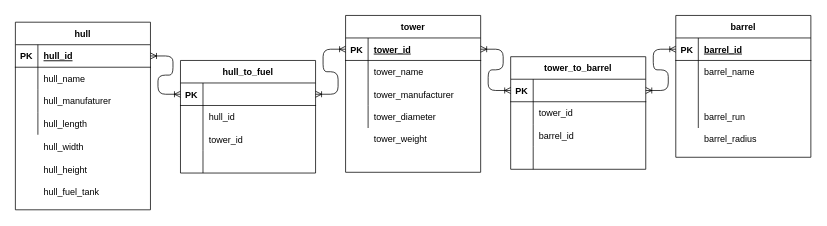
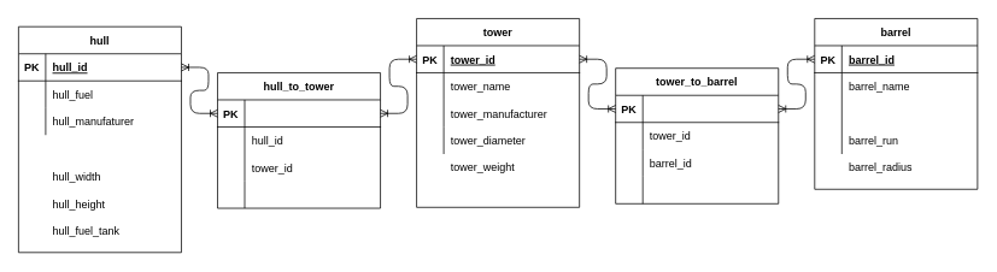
  <mxCell id="0" />
  <mxCell id="1" parent="0" />
  <mxCell id="2" value="barrel" style="shape=table;startSize=30;container=1;collapsible=1;childLayout=tableLayout;fixedRows=1;rowLines=0;fontStyle=1;align=center;resizeLast=1;" vertex="1" parent="1"><mxGeometry x="900" y="20" width="180" height="189" as="geometry" /></mxCell>
  <mxCell id="3" value="" style="shape=partialRectangle;collapsible=0;dropTarget=0;pointerEvents=0;fillColor=none;top=0;left=0;bottom=1;right=0;points=[[0,0.5],[1,0.5]];portConstraint=eastwest;" vertex="1" parent="2"><mxGeometry y="30" width="180" height="30" as="geometry" /></mxCell>
  <mxCell id="4" value="PK" style="shape=partialRectangle;connectable=0;fillColor=none;top=0;left=0;bottom=0;right=0;fontStyle=1;overflow=hidden;" vertex="1" parent="3"><mxGeometry width="30" height="30" as="geometry" /></mxCell>
  <mxCell id="5" value="barrel_id" style="shape=partialRectangle;connectable=0;fillColor=none;top=0;left=0;bottom=0;right=0;align=left;spacingLeft=6;fontStyle=5;overflow=hidden;" vertex="1" parent="3"><mxGeometry x="30" width="150" height="30" as="geometry" /></mxCell>
  <mxCell id="6" value="" style="shape=partialRectangle;collapsible=0;dropTarget=0;pointerEvents=0;fillColor=none;top=0;left=0;bottom=0;right=0;points=[[0,0.5],[1,0.5]];portConstraint=eastwest;" vertex="1" parent="2"><mxGeometry y="60" width="180" height="30" as="geometry" /></mxCell>
  <mxCell id="7" value="" style="shape=partialRectangle;connectable=0;fillColor=none;top=0;left=0;bottom=0;right=0;editable=1;overflow=hidden;" vertex="1" parent="6"><mxGeometry width="30" height="30" as="geometry" /></mxCell>
  <mxCell id="8" value="barrel_name" style="shape=partialRectangle;connectable=0;fillColor=none;top=0;left=0;bottom=0;right=0;align=left;spacingLeft=6;overflow=hidden;" vertex="1" parent="6"><mxGeometry x="30" width="150" height="30" as="geometry" /></mxCell>
  <mxCell id="9" value="" style="shape=partialRectangle;collapsible=0;dropTarget=0;pointerEvents=0;fillColor=none;top=0;left=0;bottom=0;right=0;points=[[0,0.5],[1,0.5]];portConstraint=eastwest;" vertex="1" parent="2"><mxGeometry y="90" width="180" height="30" as="geometry" /></mxCell>
  <mxCell id="10" value="" style="shape=partialRectangle;connectable=0;fillColor=none;top=0;left=0;bottom=0;right=0;editable=1;overflow=hidden;" vertex="1" parent="9"><mxGeometry width="30" height="30" as="geometry" /></mxCell>
  <mxCell id="11" value="" style="shape=partialRectangle;collapsible=0;dropTarget=0;pointerEvents=0;fillColor=none;top=0;left=0;bottom=0;right=0;points=[[0,0.5],[1,0.5]];portConstraint=eastwest;" vertex="1" parent="2"><mxGeometry y="120" width="180" height="30" as="geometry" /></mxCell>
  <mxCell id="12" value="" style="shape=partialRectangle;connectable=0;fillColor=none;top=0;left=0;bottom=0;right=0;editable=1;overflow=hidden;" vertex="1" parent="11"><mxGeometry width="30" height="30" as="geometry" /></mxCell>
  <mxCell id="13" value="barrel_run" style="shape=partialRectangle;connectable=0;fillColor=none;top=0;left=0;bottom=0;right=0;align=left;spacingLeft=6;overflow=hidden;" vertex="1" parent="11"><mxGeometry x="30" width="150" height="30" as="geometry" /></mxCell>
  <mxCell id="14" value="tower" style="shape=table;startSize=30;container=1;collapsible=1;childLayout=tableLayout;fixedRows=1;rowLines=0;fontStyle=1;align=center;resizeLast=1;" vertex="1" parent="1"><mxGeometry x="460" y="20" width="180" height="209" as="geometry" /></mxCell>
  <mxCell id="15" value="" style="shape=partialRectangle;collapsible=0;dropTarget=0;pointerEvents=0;fillColor=none;top=0;left=0;bottom=1;right=0;points=[[0,0.5],[1,0.5]];portConstraint=eastwest;" vertex="1" parent="14"><mxGeometry y="30" width="180" height="30" as="geometry" /></mxCell>
  <mxCell id="16" value="PK" style="shape=partialRectangle;connectable=0;fillColor=none;top=0;left=0;bottom=0;right=0;fontStyle=1;overflow=hidden;" vertex="1" parent="15"><mxGeometry width="30" height="30" as="geometry" /></mxCell>
  <mxCell id="17" value="tower_id" style="shape=partialRectangle;connectable=0;fillColor=none;top=0;left=0;bottom=0;right=0;align=left;spacingLeft=6;fontStyle=5;overflow=hidden;" vertex="1" parent="15"><mxGeometry x="30" width="150" height="30" as="geometry" /></mxCell>
  <mxCell id="18" value="" style="shape=partialRectangle;collapsible=0;dropTarget=0;pointerEvents=0;fillColor=none;top=0;left=0;bottom=0;right=0;points=[[0,0.5],[1,0.5]];portConstraint=eastwest;" vertex="1" parent="14"><mxGeometry y="60" width="180" height="30" as="geometry" /></mxCell>
  <mxCell id="19" value="" style="shape=partialRectangle;connectable=0;fillColor=none;top=0;left=0;bottom=0;right=0;editable=1;overflow=hidden;" vertex="1" parent="18"><mxGeometry width="30" height="30" as="geometry" /></mxCell>
  <mxCell id="20" value="tower_name" style="shape=partialRectangle;connectable=0;fillColor=none;top=0;left=0;bottom=0;right=0;align=left;spacingLeft=6;overflow=hidden;" vertex="1" parent="18"><mxGeometry x="30" width="150" height="30" as="geometry" /></mxCell>
  <mxCell id="21" value="" style="shape=partialRectangle;collapsible=0;dropTarget=0;pointerEvents=0;fillColor=none;top=0;left=0;bottom=0;right=0;points=[[0,0.5],[1,0.5]];portConstraint=eastwest;" vertex="1" parent="14"><mxGeometry y="90" width="180" height="30" as="geometry" /></mxCell>
  <mxCell id="22" value="" style="shape=partialRectangle;connectable=0;fillColor=none;top=0;left=0;bottom=0;right=0;editable=1;overflow=hidden;" vertex="1" parent="21"><mxGeometry width="30" height="30" as="geometry" /></mxCell>
  <mxCell id="23" value="tower_manufacturer" style="shape=partialRectangle;connectable=0;fillColor=none;top=0;left=0;bottom=0;right=0;align=left;spacingLeft=6;overflow=hidden;" vertex="1" parent="21"><mxGeometry x="30" width="150" height="30" as="geometry" /></mxCell>
  <mxCell id="24" value="" style="shape=partialRectangle;collapsible=0;dropTarget=0;pointerEvents=0;fillColor=none;top=0;left=0;bottom=0;right=0;points=[[0,0.5],[1,0.5]];portConstraint=eastwest;" vertex="1" parent="14"><mxGeometry y="120" width="180" height="30" as="geometry" /></mxCell>
  <mxCell id="25" value="" style="shape=partialRectangle;connectable=0;fillColor=none;top=0;left=0;bottom=0;right=0;editable=1;overflow=hidden;" vertex="1" parent="24"><mxGeometry width="30" height="30" as="geometry" /></mxCell>
  <mxCell id="26" value="tower_diameter" style="shape=partialRectangle;connectable=0;fillColor=none;top=0;left=0;bottom=0;right=0;align=left;spacingLeft=6;overflow=hidden;" vertex="1" parent="24"><mxGeometry x="30" width="150" height="30" as="geometry" /></mxCell>
  <mxCell id="27" value="hull" style="shape=table;startSize=30;container=1;collapsible=1;childLayout=tableLayout;fixedRows=1;rowLines=0;fontStyle=1;align=center;resizeLast=1;" vertex="1" parent="1"><mxGeometry x="20" y="29" width="180" height="250" as="geometry" /></mxCell>
  <mxCell id="28" value="" style="shape=partialRectangle;collapsible=0;dropTarget=0;pointerEvents=0;fillColor=none;top=0;left=0;bottom=1;right=0;points=[[0,0.5],[1,0.5]];portConstraint=eastwest;" vertex="1" parent="27"><mxGeometry y="30" width="180" height="30" as="geometry" /></mxCell>
  <mxCell id="29" value="PK" style="shape=partialRectangle;connectable=0;fillColor=none;top=0;left=0;bottom=0;right=0;fontStyle=1;overflow=hidden;" vertex="1" parent="28"><mxGeometry width="30" height="30" as="geometry" /></mxCell>
  <mxCell id="30" value="hull_id" style="shape=partialRectangle;connectable=0;fillColor=none;top=0;left=0;bottom=0;right=0;align=left;spacingLeft=6;fontStyle=5;overflow=hidden;" vertex="1" parent="28"><mxGeometry x="30" width="150" height="30" as="geometry" /></mxCell>
  <mxCell id="31" value="" style="shape=partialRectangle;collapsible=0;dropTarget=0;pointerEvents=0;fillColor=none;top=0;left=0;bottom=0;right=0;points=[[0,0.5],[1,0.5]];portConstraint=eastwest;" vertex="1" parent="27"><mxGeometry y="60" width="180" height="30" as="geometry" /></mxCell>
  <mxCell id="32" value="" style="shape=partialRectangle;connectable=0;fillColor=none;top=0;left=0;bottom=0;right=0;editable=1;overflow=hidden;" vertex="1" parent="31"><mxGeometry width="30" height="30" as="geometry" /></mxCell>
- <mxCell id="33" value="hull_name" style="shape=partialRectangle;connectable=0;fillColor=none;top=0;left=0;bottom=0;right=0;align=left;spacingLeft=6;overflow=hidden;" vertex="1" parent="31"><mxGeometry x="30" width="150" height="30" as="geometry" /></mxCell>
+ <mxCell id="33" value="hull_fuel" style="shape=partialRectangle;connectable=0;fillColor=none;top=0;left=0;bottom=0;right=0;align=left;spacingLeft=6;overflow=hidden;" vertex="1" parent="31"><mxGeometry x="30" width="150" height="30" as="geometry" /></mxCell>
  <mxCell id="34" value="" style="shape=partialRectangle;collapsible=0;dropTarget=0;pointerEvents=0;fillColor=none;top=0;left=0;bottom=0;right=0;points=[[0,0.5],[1,0.5]];portConstraint=eastwest;" vertex="1" parent="27"><mxGeometry y="90" width="180" height="30" as="geometry" /></mxCell>
  <mxCell id="35" value="" style="shape=partialRectangle;connectable=0;fillColor=none;top=0;left=0;bottom=0;right=0;editable=1;overflow=hidden;" vertex="1" parent="34"><mxGeometry width="30" height="30" as="geometry" /></mxCell>
  <mxCell id="36" value="hull_manufaturer" style="shape=partialRectangle;connectable=0;fillColor=none;top=0;left=0;bottom=0;right=0;align=left;spacingLeft=6;overflow=hidden;" vertex="1" parent="34"><mxGeometry x="30" width="150" height="30" as="geometry" /></mxCell>
  <mxCell id="37" value="" style="shape=partialRectangle;collapsible=0;dropTarget=0;pointerEvents=0;fillColor=none;top=0;left=0;bottom=0;right=0;points=[[0,0.5],[1,0.5]];portConstraint=eastwest;" vertex="1" parent="27"><mxGeometry y="120" width="180" height="30" as="geometry" /></mxCell>
  <mxCell id="38" value="" style="shape=partialRectangle;connectable=0;fillColor=none;top=0;left=0;bottom=0;right=0;editable=1;overflow=hidden;" vertex="1" parent="37"><mxGeometry width="30" height="30" as="geometry" /></mxCell>
- <mxCell id="39" value="hull_length" style="shape=partialRectangle;connectable=0;fillColor=none;top=0;left=0;bottom=0;right=0;align=left;spacingLeft=6;overflow=hidden;" vertex="1" parent="37"><mxGeometry x="30" width="150" height="30" as="geometry" /></mxCell>
  <mxCell id="40" value="tower_to_barrel" style="shape=table;startSize=30;container=1;collapsible=1;childLayout=tableLayout;fixedRows=1;rowLines=0;fontStyle=1;align=center;resizeLast=1;" vertex="1" parent="1"><mxGeometry x="680" y="75" width="180" height="150" as="geometry" /></mxCell>
  <mxCell id="41" value="" style="shape=partialRectangle;collapsible=0;dropTarget=0;pointerEvents=0;fillColor=none;top=0;left=0;bottom=1;right=0;points=[[0,0.5],[1,0.5]];portConstraint=eastwest;" vertex="1" parent="40"><mxGeometry y="30" width="180" height="30" as="geometry" /></mxCell>
  <mxCell id="42" value="PK" style="shape=partialRectangle;connectable=0;fillColor=none;top=0;left=0;bottom=0;right=0;fontStyle=1;overflow=hidden;" vertex="1" parent="41"><mxGeometry width="30" height="30" as="geometry" /></mxCell>
  <mxCell id="43" value="" style="shape=partialRectangle;collapsible=0;dropTarget=0;pointerEvents=0;fillColor=none;top=0;left=0;bottom=0;right=0;points=[[0,0.5],[1,0.5]];portConstraint=eastwest;" vertex="1" parent="40"><mxGeometry y="60" width="180" height="30" as="geometry" /></mxCell>
  <mxCell id="44" value="" style="shape=partialRectangle;connectable=0;fillColor=none;top=0;left=0;bottom=0;right=0;editable=1;overflow=hidden;" vertex="1" parent="43"><mxGeometry width="30" height="30" as="geometry" /></mxCell>
  <mxCell id="45" value="tower_id" style="shape=partialRectangle;connectable=0;fillColor=none;top=0;left=0;bottom=0;right=0;align=left;spacingLeft=6;overflow=hidden;" vertex="1" parent="43"><mxGeometry x="30" width="150" height="30" as="geometry" /></mxCell>
  <mxCell id="46" value="" style="shape=partialRectangle;collapsible=0;dropTarget=0;pointerEvents=0;fillColor=none;top=0;left=0;bottom=0;right=0;points=[[0,0.5],[1,0.5]];portConstraint=eastwest;" vertex="1" parent="40"><mxGeometry y="90" width="180" height="30" as="geometry" /></mxCell>
  <mxCell id="47" value="" style="shape=partialRectangle;connectable=0;fillColor=none;top=0;left=0;bottom=0;right=0;editable=1;overflow=hidden;" vertex="1" parent="46"><mxGeometry width="30" height="30" as="geometry" /></mxCell>
  <mxCell id="48" value="barrel_id" style="shape=partialRectangle;connectable=0;fillColor=none;top=0;left=0;bottom=0;right=0;align=left;spacingLeft=6;overflow=hidden;" vertex="1" parent="46"><mxGeometry x="30" width="150" height="30" as="geometry" /></mxCell>
  <mxCell id="49" value="" style="shape=partialRectangle;collapsible=0;dropTarget=0;pointerEvents=0;fillColor=none;top=0;left=0;bottom=0;right=0;points=[[0,0.5],[1,0.5]];portConstraint=eastwest;" vertex="1" parent="40"><mxGeometry y="120" width="180" height="30" as="geometry" /></mxCell>
  <mxCell id="50" value="" style="shape=partialRectangle;connectable=0;fillColor=none;top=0;left=0;bottom=0;right=0;editable=1;overflow=hidden;" vertex="1" parent="49"><mxGeometry width="30" height="30" as="geometry" /></mxCell>
  <mxCell id="51" value="" style="shape=partialRectangle;connectable=0;fillColor=none;top=0;left=0;bottom=0;right=0;align=left;spacingLeft=6;overflow=hidden;" vertex="1" parent="49"><mxGeometry x="30" width="150" height="30" as="geometry" /></mxCell>
- <mxCell id="52" value="hull_to_fuel" style="shape=table;startSize=30;container=1;collapsible=1;childLayout=tableLayout;fixedRows=1;rowLines=0;fontStyle=1;align=center;resizeLast=1;" vertex="1" parent="1"><mxGeometry x="240" y="80" width="180" height="150" as="geometry" /></mxCell>
+ <mxCell id="52" value="hull_to_tower" style="shape=table;startSize=30;container=1;collapsible=1;childLayout=tableLayout;fixedRows=1;rowLines=0;fontStyle=1;align=center;resizeLast=1;" vertex="1" parent="1"><mxGeometry x="240" y="80" width="180" height="150" as="geometry" /></mxCell>
  <mxCell id="53" value="" style="shape=partialRectangle;collapsible=0;dropTarget=0;pointerEvents=0;fillColor=none;top=0;left=0;bottom=1;right=0;points=[[0,0.5],[1,0.5]];portConstraint=eastwest;" vertex="1" parent="52"><mxGeometry y="30" width="180" height="30" as="geometry" /></mxCell>
  <mxCell id="54" value="PK" style="shape=partialRectangle;connectable=0;fillColor=none;top=0;left=0;bottom=0;right=0;fontStyle=1;overflow=hidden;" vertex="1" parent="53"><mxGeometry width="30" height="30" as="geometry" /></mxCell>
  <mxCell id="55" value="" style="shape=partialRectangle;collapsible=0;dropTarget=0;pointerEvents=0;fillColor=none;top=0;left=0;bottom=0;right=0;points=[[0,0.5],[1,0.5]];portConstraint=eastwest;" vertex="1" parent="52"><mxGeometry y="60" width="180" height="30" as="geometry" /></mxCell>
  <mxCell id="56" value="" style="shape=partialRectangle;connectable=0;fillColor=none;top=0;left=0;bottom=0;right=0;editable=1;overflow=hidden;" vertex="1" parent="55"><mxGeometry width="30" height="30" as="geometry" /></mxCell>
  <mxCell id="57" value="hull_id" style="shape=partialRectangle;connectable=0;fillColor=none;top=0;left=0;bottom=0;right=0;align=left;spacingLeft=6;overflow=hidden;" vertex="1" parent="55"><mxGeometry x="30" width="150" height="30" as="geometry" /></mxCell>
  <mxCell id="58" value="" style="shape=partialRectangle;collapsible=0;dropTarget=0;pointerEvents=0;fillColor=none;top=0;left=0;bottom=0;right=0;points=[[0,0.5],[1,0.5]];portConstraint=eastwest;" vertex="1" parent="52"><mxGeometry y="90" width="180" height="30" as="geometry" /></mxCell>
  <mxCell id="59" value="" style="shape=partialRectangle;connectable=0;fillColor=none;top=0;left=0;bottom=0;right=0;editable=1;overflow=hidden;" vertex="1" parent="58"><mxGeometry width="30" height="30" as="geometry" /></mxCell>
  <mxCell id="60" value="tower_id" style="shape=partialRectangle;connectable=0;fillColor=none;top=0;left=0;bottom=0;right=0;align=left;spacingLeft=6;overflow=hidden;" vertex="1" parent="58"><mxGeometry x="30" width="150" height="30" as="geometry" /></mxCell>
  <mxCell id="61" value="" style="shape=partialRectangle;collapsible=0;dropTarget=0;pointerEvents=0;fillColor=none;top=0;left=0;bottom=0;right=0;points=[[0,0.5],[1,0.5]];portConstraint=eastwest;" vertex="1" parent="52"><mxGeometry y="120" width="180" height="30" as="geometry" /></mxCell>
  <mxCell id="62" value="" style="shape=partialRectangle;connectable=0;fillColor=none;top=0;left=0;bottom=0;right=0;editable=1;overflow=hidden;" vertex="1" parent="61"><mxGeometry width="30" height="30" as="geometry" /></mxCell>
  <mxCell id="63" value="" style="shape=partialRectangle;connectable=0;fillColor=none;top=0;left=0;bottom=0;right=0;align=left;spacingLeft=6;overflow=hidden;" vertex="1" parent="61"><mxGeometry x="30" width="150" height="30" as="geometry" /></mxCell>
  <mxCell id="64" value="" style="edgeStyle=entityRelationEdgeStyle;fontSize=12;html=1;endArrow=ERoneToMany;startArrow=ERoneToMany;entryX=1;entryY=0.5;entryDx=0;entryDy=0;exitX=0;exitY=0.5;exitDx=0;exitDy=0;" edge="1" parent="1" source="53" target="28"><mxGeometry width="100" height="100" relative="1" as="geometry"><mxPoint x="120" y="779" as="sourcePoint" /><mxPoint x="220" y="679" as="targetPoint" /></mxGeometry></mxCell>
  <mxCell id="65" value="hull_width" style="shape=partialRectangle;connectable=0;fillColor=none;top=0;left=0;bottom=0;right=0;align=left;spacingLeft=6;overflow=hidden;" vertex="1" parent="1"><mxGeometry x="50" y="180" width="150" height="30" as="geometry" /></mxCell>
  <mxCell id="66" value="hull_height" style="shape=partialRectangle;connectable=0;fillColor=none;top=0;left=0;bottom=0;right=0;align=left;spacingLeft=6;overflow=hidden;" vertex="1" parent="1"><mxGeometry x="50" y="210" width="150" height="30" as="geometry" /></mxCell>
  <mxCell id="67" value="hull_fuel_tank" style="shape=partialRectangle;connectable=0;fillColor=none;top=0;left=0;bottom=0;right=0;align=left;spacingLeft=6;overflow=hidden;" vertex="1" parent="1"><mxGeometry x="50" y="240" width="150" height="30" as="geometry" /></mxCell>
  <mxCell id="68" value="" style="edgeStyle=entityRelationEdgeStyle;fontSize=12;html=1;endArrow=ERoneToMany;startArrow=ERoneToMany;entryX=0;entryY=0.5;entryDx=0;entryDy=0;exitX=1;exitY=0.5;exitDx=0;exitDy=0;" edge="1" parent="1" source="53" target="15"><mxGeometry width="100" height="100" relative="1" as="geometry"><mxPoint x="250" y="135" as="sourcePoint" /><mxPoint x="210" y="84" as="targetPoint" /></mxGeometry></mxCell>
  <mxCell id="69" value="tower_weight" style="shape=partialRectangle;connectable=0;fillColor=none;top=0;left=0;bottom=0;right=0;align=left;spacingLeft=6;overflow=hidden;" vertex="1" parent="1"><mxGeometry x="490" y="169" width="150" height="30" as="geometry" /></mxCell>
  <mxCell id="70" value="" style="edgeStyle=entityRelationEdgeStyle;fontSize=12;html=1;endArrow=ERoneToMany;startArrow=ERoneToMany;entryX=0;entryY=0.5;entryDx=0;entryDy=0;exitX=1;exitY=0.5;exitDx=0;exitDy=0;" edge="1" parent="1" source="15" target="41"><mxGeometry width="100" height="100" relative="1" as="geometry"><mxPoint x="680" y="29" as="sourcePoint" /><mxPoint x="720" y="-31" as="targetPoint" /></mxGeometry></mxCell>
  <mxCell id="71" value="" style="edgeStyle=entityRelationEdgeStyle;fontSize=12;html=1;endArrow=ERoneToMany;startArrow=ERoneToMany;entryX=0;entryY=0.5;entryDx=0;entryDy=0;exitX=1;exitY=0.5;exitDx=0;exitDy=0;" edge="1" parent="1" source="41" target="3"><mxGeometry width="100" height="100" relative="1" as="geometry"><mxPoint x="440" y="145" as="sourcePoint" /><mxPoint x="480" y="85" as="targetPoint" /></mxGeometry></mxCell>
  <mxCell id="72" value="barrel_radius" style="shape=partialRectangle;connectable=0;fillColor=none;top=0;left=0;bottom=0;right=0;align=left;spacingLeft=6;overflow=hidden;" vertex="1" parent="1"><mxGeometry x="930" y="169" width="150" height="30" as="geometry" /></mxCell>
